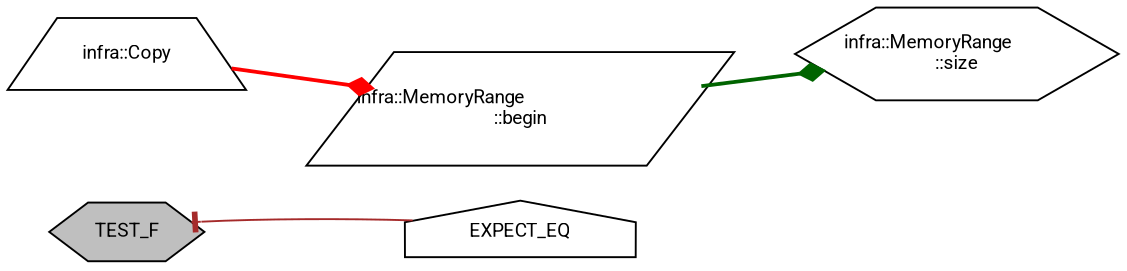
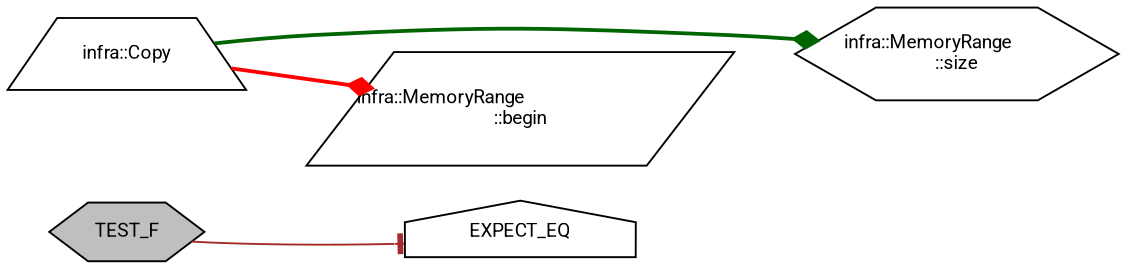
  digraph {
    fontname=Roboto
    rankdir=LR
    node [color=black fillcolor=white fontname=Roboto fontsize=10 shape=hexagon style=filled]
    edge [arrowhead=diamond fontname=Roboto fontsize=10 labelfontname=Helvetica labelfontsize=10 style=bold]
    n1 [fillcolor=grey75 fontcolor=black height=0.2 label=TEST_F width=0.4]
    n2 [height=0.2 label=EXPECT_EQ shape=house width=0.4]
    n3 [height=0.2 label="infra::Copy" shape=trapezium width=0.4]
    n4 [height=0.2 label="infra::MemoryRange\l::size" width=0.4]
    n5 [height=0.2 label="infra::MemoryRange\l::begin" shape=parallelogram width=0.4]
-   n2 -> n1 [arrowhead=tee color=brown style=solid]
-   n5 -> n4 [color=darkgreen]
+   n1 -> n2 [arrowhead=tee color=brown style=solid]
+   n3 -> n4 [color=darkgreen]
    n3 -> n5 [color=red]
  }
